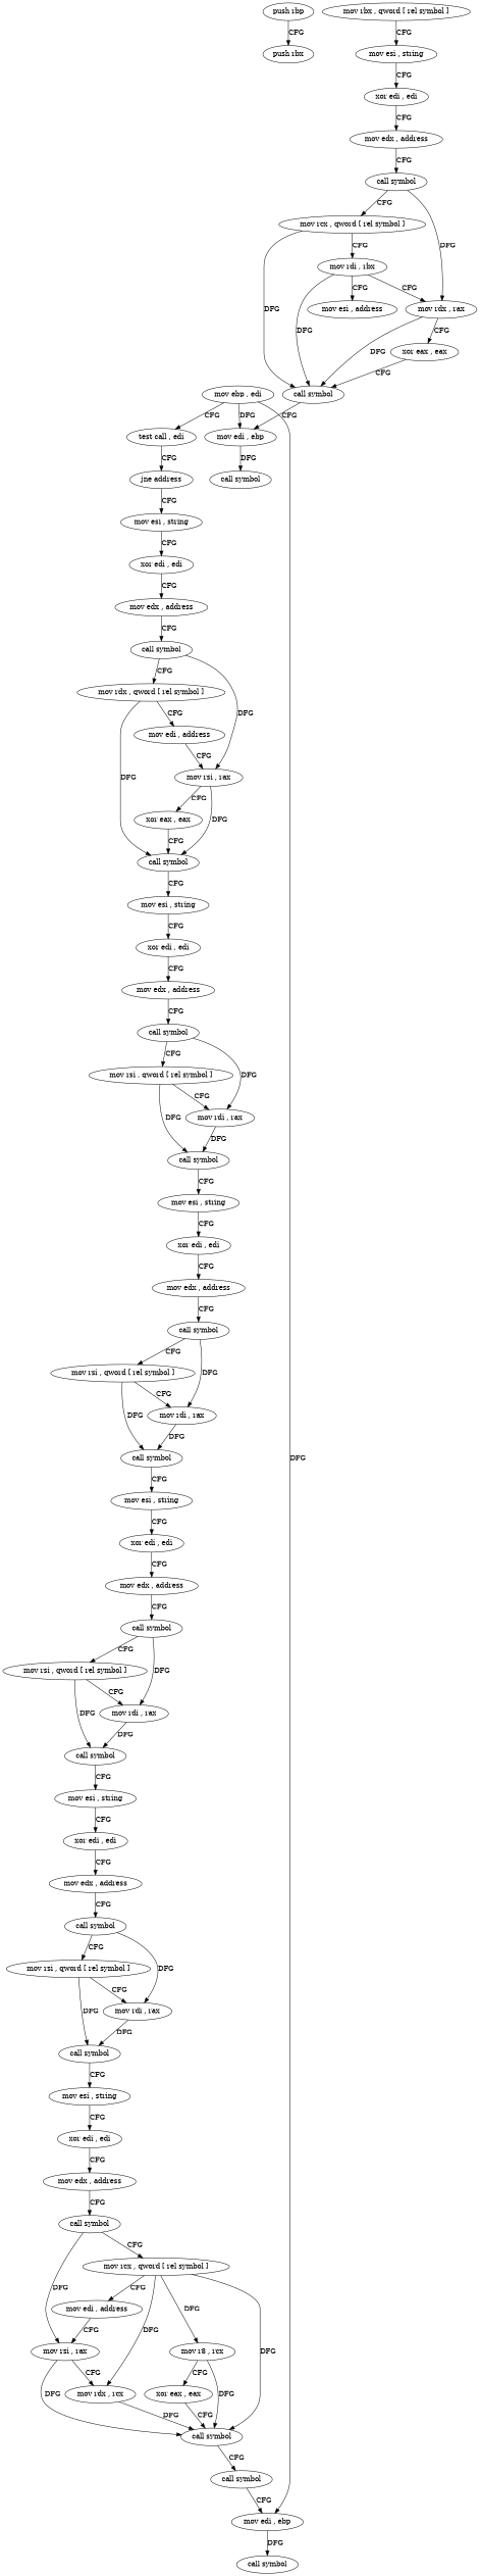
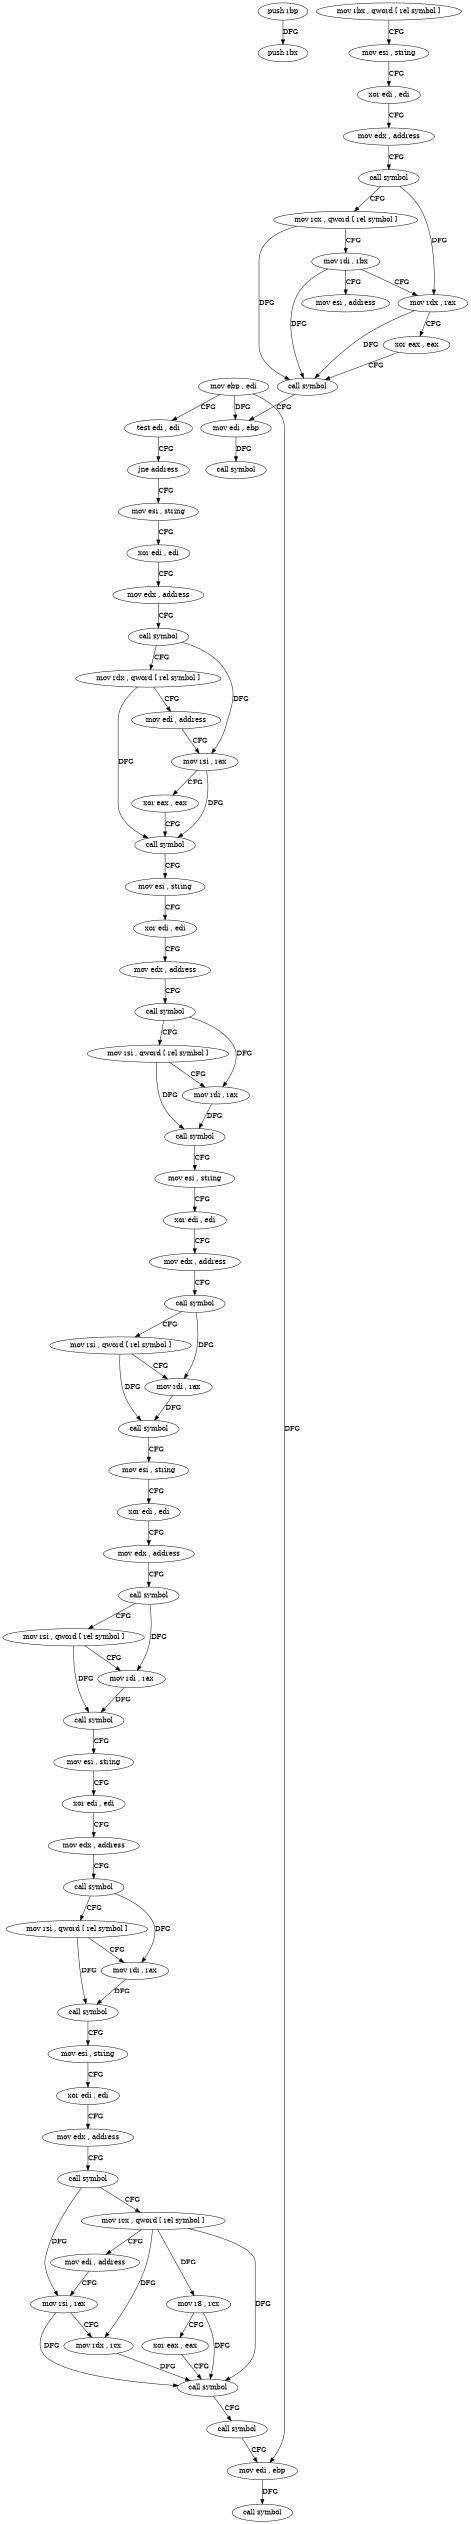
  digraph {
    n1 [label="push rbp"]
    n2 [label="push rbx"]
    n3 [label="mov ebp , edi"]
-   n4 [label="test call , edi"]
+   n4 [label="test edi , edi"]
    n5 [label="mov edi , ebp"]
    n6 [label="mov edi , ebp"]
    n7 [label="jne address"]
    n8 [label="call symbol"]
    n9 [label="call symbol"]
    n10 [label="mov esi , string"]
    n11 [label="mov rbx , qword [ rel symbol ]"]
    n12 [label="mov esi , string"]
    n13 [label="xor edi , edi"]
    n14 [label="xor edi , edi"]
    n15 [label="mov edx , address"]
    n16 [label="mov edx , address"]
    n17 [label="call symbol"]
    n18 [label="mov rcx , qword [ rel symbol ]"]
    n19 [label="mov rdx , rax"]
    n20 [label="mov rdi , rbx"]
    n21 [label="call symbol"]
    n22 [label="xor eax , eax"]
    n23 [label="mov esi , address"]
    n24 [label="call symbol"]
    n25 [label="mov rdx , qword [ rel symbol ]"]
    n26 [label="mov rsi , rax"]
    n27 [label="mov edi , address"]
    n28 [label="call symbol"]
    n29 [label="xor eax , eax"]
    n30 [label="mov esi , string"]
    n31 [label="xor edi , edi"]
    n32 [label="mov edx , address"]
    n33 [label="call symbol"]
    n34 [label="mov rsi , qword [ rel symbol ]"]
    n35 [label="mov rdi , rax"]
    n36 [label="call symbol"]
    n37 [label="mov esi , string"]
    n38 [label="xor edi , edi"]
    n39 [label="mov edx , address"]
    n40 [label="call symbol"]
    n41 [label="mov rsi , qword [ rel symbol ]"]
    n42 [label="mov rdi , rax"]
    n43 [label="call symbol"]
    n44 [label="mov esi , string"]
    n45 [label="xor edi , edi"]
    n46 [label="mov edx , address"]
    n47 [label="call symbol"]
    n48 [label="mov rsi , qword [ rel symbol ]"]
    n49 [label="mov rdi , rax"]
    n50 [label="call symbol"]
    n51 [label="mov esi , string"]
    n52 [label="xor edi , edi"]
    n53 [label="mov edx , address"]
    n54 [label="call symbol"]
    n55 [label="mov rsi , qword [ rel symbol ]"]
    n56 [label="mov rdi , rax"]
    n57 [label="call symbol"]
    n58 [label="mov esi , string"]
    n59 [label="xor edi , edi"]
    n60 [label="mov edx , address"]
    n61 [label="call symbol"]
    n62 [label="mov rcx , qword [ rel symbol ]"]
    n63 [label="mov rsi , rax"]
    n64 [label="mov edi , address"]
    n65 [label="mov rdx , rcx"]
    n66 [label="mov r8 , rcx"]
    n67 [label="call symbol"]
    n68 [label="xor eax , eax"]
    n69 [label="call symbol"]
-   n1 -> n2 [label=CFG]
+   n1 -> n2 [label=DFG]
    n3 -> n4 [label=CFG]
    n3 -> n5 [label=DFG]
    n3 -> n6 [label=DFG]
    n4 -> n7 [label=CFG]
    n5 -> n8 [label=DFG]
    n6 -> n9 [label=DFG]
    n7 -> n10 [label=CFG]
    n10 -> n13 [label=CFG]
    n11 -> n12 [label=CFG]
    n12 -> n14 [label=CFG]
    n13 -> n15 [label=CFG]
    n14 -> n16 [label=CFG]
    n15 -> n24 [label=CFG]
    n16 -> n17 [label=CFG]
    n17 -> n18 [label=CFG]
    n17 -> n19 [label=DFG]
    n18 -> n20 [label=CFG]
    n18 -> n21 [label=DFG]
    n19 -> n21 [label=DFG]
    n19 -> n22 [label=CFG]
    n20 -> n19 [label=CFG]
    n20 -> n21 [label=DFG]
    n20 -> n23 [label=CFG]
    n21 -> n5 [label=CFG]
    n22 -> n21 [label=CFG]
    n24 -> n25 [label=CFG]
    n24 -> n26 [label=DFG]
    n25 -> n27 [label=CFG]
    n25 -> n28 [label=DFG]
    n26 -> n28 [label=DFG]
    n26 -> n29 [label=CFG]
    n27 -> n26 [label=CFG]
    n28 -> n30 [label=CFG]
    n29 -> n28 [label=CFG]
    n30 -> n31 [label=CFG]
    n31 -> n32 [label=CFG]
    n32 -> n33 [label=CFG]
    n33 -> n34 [label=CFG]
    n33 -> n35 [label=DFG]
    n34 -> n35 [label=CFG]
    n34 -> n36 [label=DFG]
    n35 -> n36 [label=DFG]
    n36 -> n37 [label=CFG]
    n37 -> n38 [label=CFG]
    n38 -> n39 [label=CFG]
    n39 -> n40 [label=CFG]
    n40 -> n41 [label=CFG]
    n40 -> n42 [label=DFG]
    n41 -> n42 [label=CFG]
    n41 -> n43 [label=DFG]
    n42 -> n43 [label=DFG]
    n43 -> n44 [label=CFG]
    n44 -> n45 [label=CFG]
    n45 -> n46 [label=CFG]
    n46 -> n47 [label=CFG]
    n47 -> n48 [label=CFG]
    n47 -> n49 [label=DFG]
    n48 -> n49 [label=CFG]
    n48 -> n50 [label=DFG]
    n49 -> n50 [label=DFG]
    n50 -> n51 [label=CFG]
    n51 -> n52 [label=CFG]
    n52 -> n53 [label=CFG]
    n53 -> n54 [label=CFG]
    n54 -> n55 [label=CFG]
    n54 -> n56 [label=DFG]
    n55 -> n56 [label=CFG]
    n55 -> n57 [label=DFG]
    n56 -> n57 [label=DFG]
    n57 -> n58 [label=CFG]
    n58 -> n59 [label=CFG]
    n59 -> n60 [label=CFG]
    n60 -> n61 [label=CFG]
    n61 -> n62 [label=CFG]
    n61 -> n63 [label=DFG]
    n62 -> n64 [label=CFG]
    n62 -> n65 [label=DFG]
    n62 -> n66 [label=DFG]
    n62 -> n67 [label=DFG]
    n63 -> n65 [label=CFG]
    n63 -> n67 [label=DFG]
    n64 -> n63 [label=CFG]
    n65 -> n67 [label=DFG]
    n66 -> n67 [label=DFG]
    n66 -> n68 [label=CFG]
    n67 -> n69 [label=CFG]
    n68 -> n67 [label=CFG]
    n69 -> n6 [label=CFG]
  }
